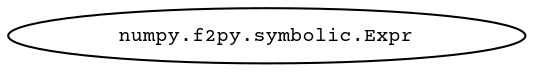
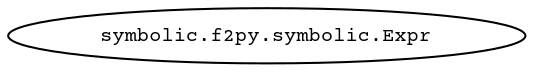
  digraph {
    rankdir=LR
    fontname="Courier Prime"
-   n1 [color=black fillcolor=white fontname="Courier Prime" fontsize=10 height=0.2 label="numpy.f2py.symbolic.Expr" shape=ellipse style=filled width=0.4]
+   n1 [color=black fillcolor=white fontname="Courier Prime" fontsize=10 height=0.2 label="symbolic.f2py.symbolic.Expr" shape=ellipse style=filled width=0.4]
  }
